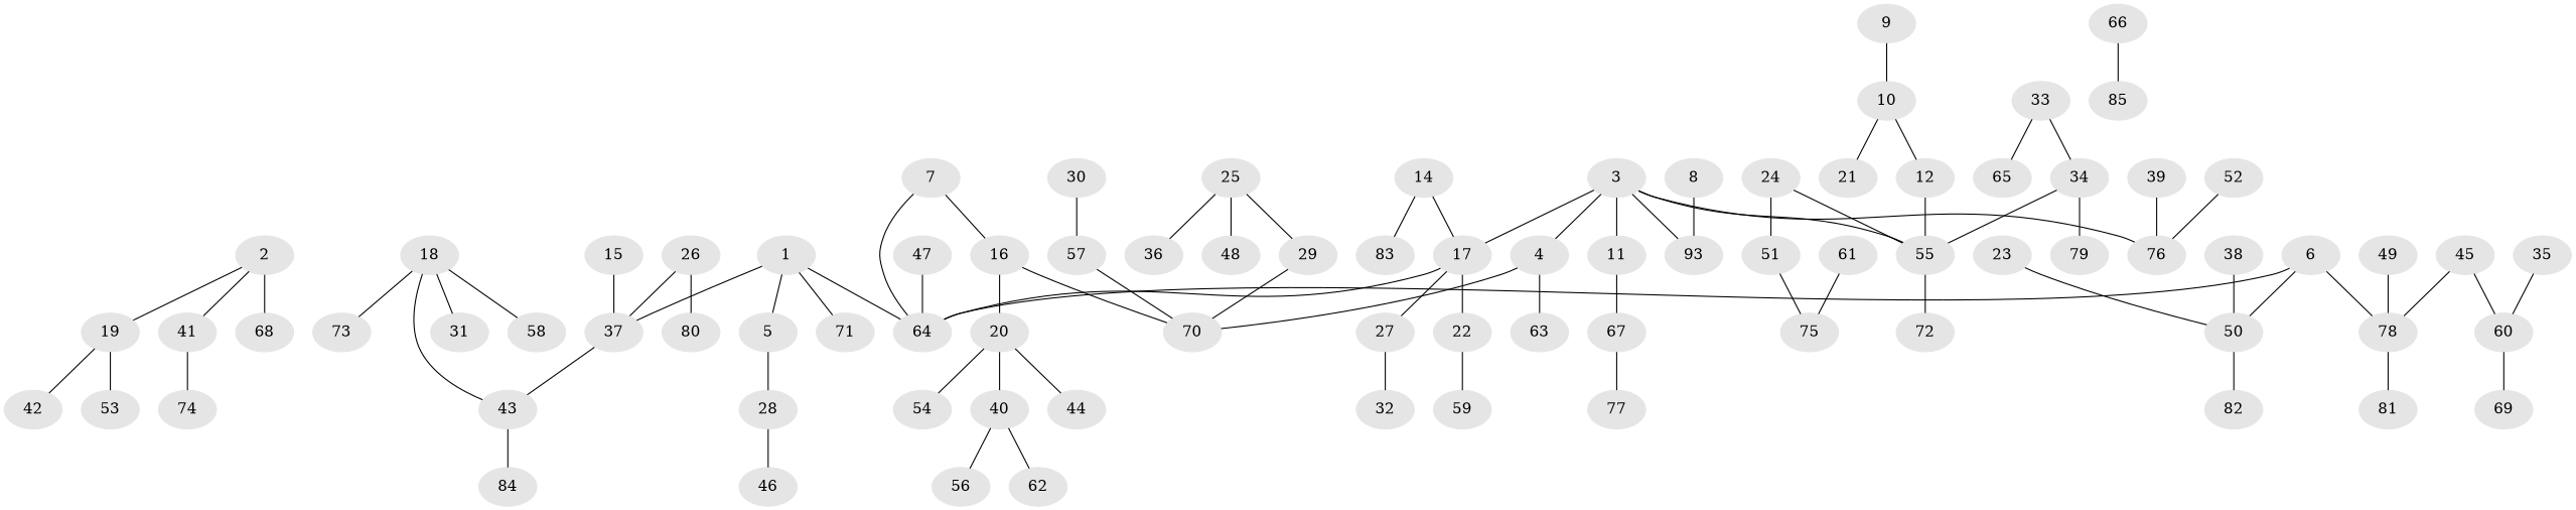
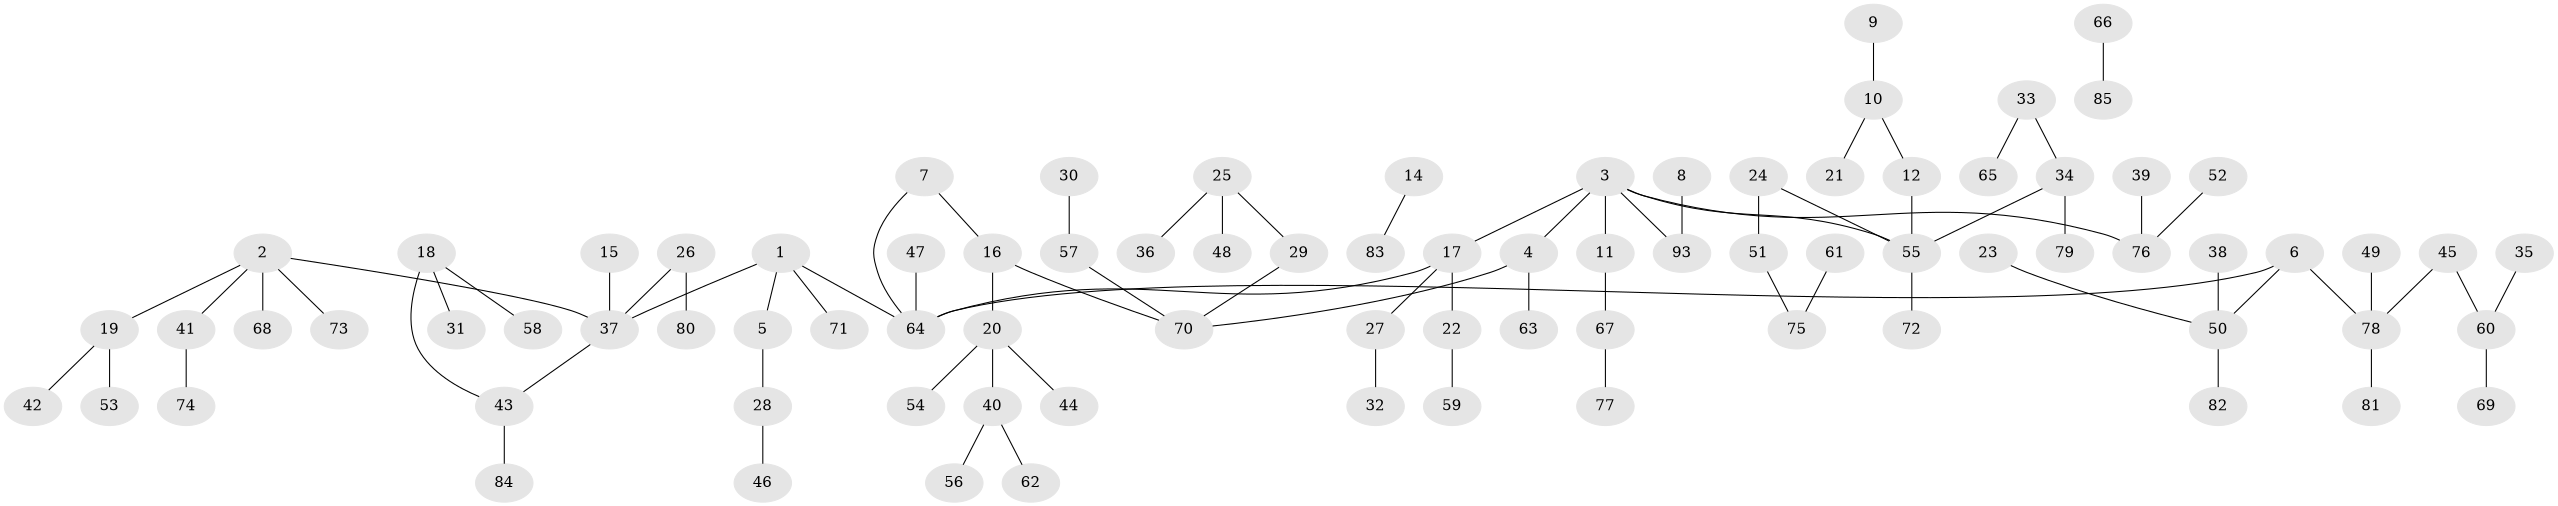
  graph {
    node [color=gray90 style=filled]
    edge [weight=1.0]
    1
    5
    37
    64
    71
    28
    43
    2
    19
    41
    68
    42
    53
    74
    3
    4
    11
    n18 [label=93]
    17
    55
    76
    63
    70
    67
    22
    27
    72
    46
    6
    50
    78
    82
    81
    7
    16
    20
    8
    9
    10
    12
    21
    77
    14
    83
    15
    40
    44
    54
    59
    32
    18
    31
    58
    73
    84
    56
    62
    23
    24
    51
    75
    25
    29
    36
    48
    26
    80
    30
    57
    33
    34
    65
    79
    35
    60
    69
    38
    39
    45
    47
    49
    52
    61
    66
    85
    1 -- 5
    1 -- 37
    1 -- 64
    1 -- 71
    5 -- 28
    37 -- 43
    28 -- 46
    43 -- 84
+   2 -- 37
    2 -- 19
    2 -- 41
    2 -- 68
    19 -- 42
    19 -- 53
    41 -- 74
    3 -- 4
    3 -- 11
    3 -- n18
    3 -- 17
    3 -- 55
    3 -- 76
    4 -- 63
    4 -- 70
    11 -- 67
    17 -- 64
    17 -- 22
    17 -- 27
    55 -- 72
    67 -- 77
    22 -- 59
    27 -- 32
    6 -- 64
    6 -- 50
    6 -- 78
    50 -- 82
    78 -- 81
    7 -- 64
    7 -- 16
    16 -- 70
    16 -- 20
    20 -- 40
    20 -- 44
    20 -- 54
    8 -- n18
    9 -- 10
    10 -- 12
    10 -- 21
    12 -- 55
-   14 -- 17
    14 -- 83
    15 -- 37
    40 -- 56
    40 -- 62
    18 -- 43
    18 -- 31
    18 -- 58
-   18 -- 73
+   2 -- 73
    23 -- 50
    24 -- 55
    24 -- 51
    51 -- 75
    25 -- 29
    25 -- 36
    25 -- 48
    29 -- 70
    26 -- 37
    26 -- 80
    30 -- 57
    57 -- 70
    33 -- 34
    33 -- 65
    34 -- 55
    34 -- 79
    35 -- 60
    60 -- 69
    38 -- 50
    39 -- 76
    45 -- 78
    45 -- 60
    47 -- 64
    49 -- 78
    52 -- 76
    61 -- 75
    66 -- 85
  }
